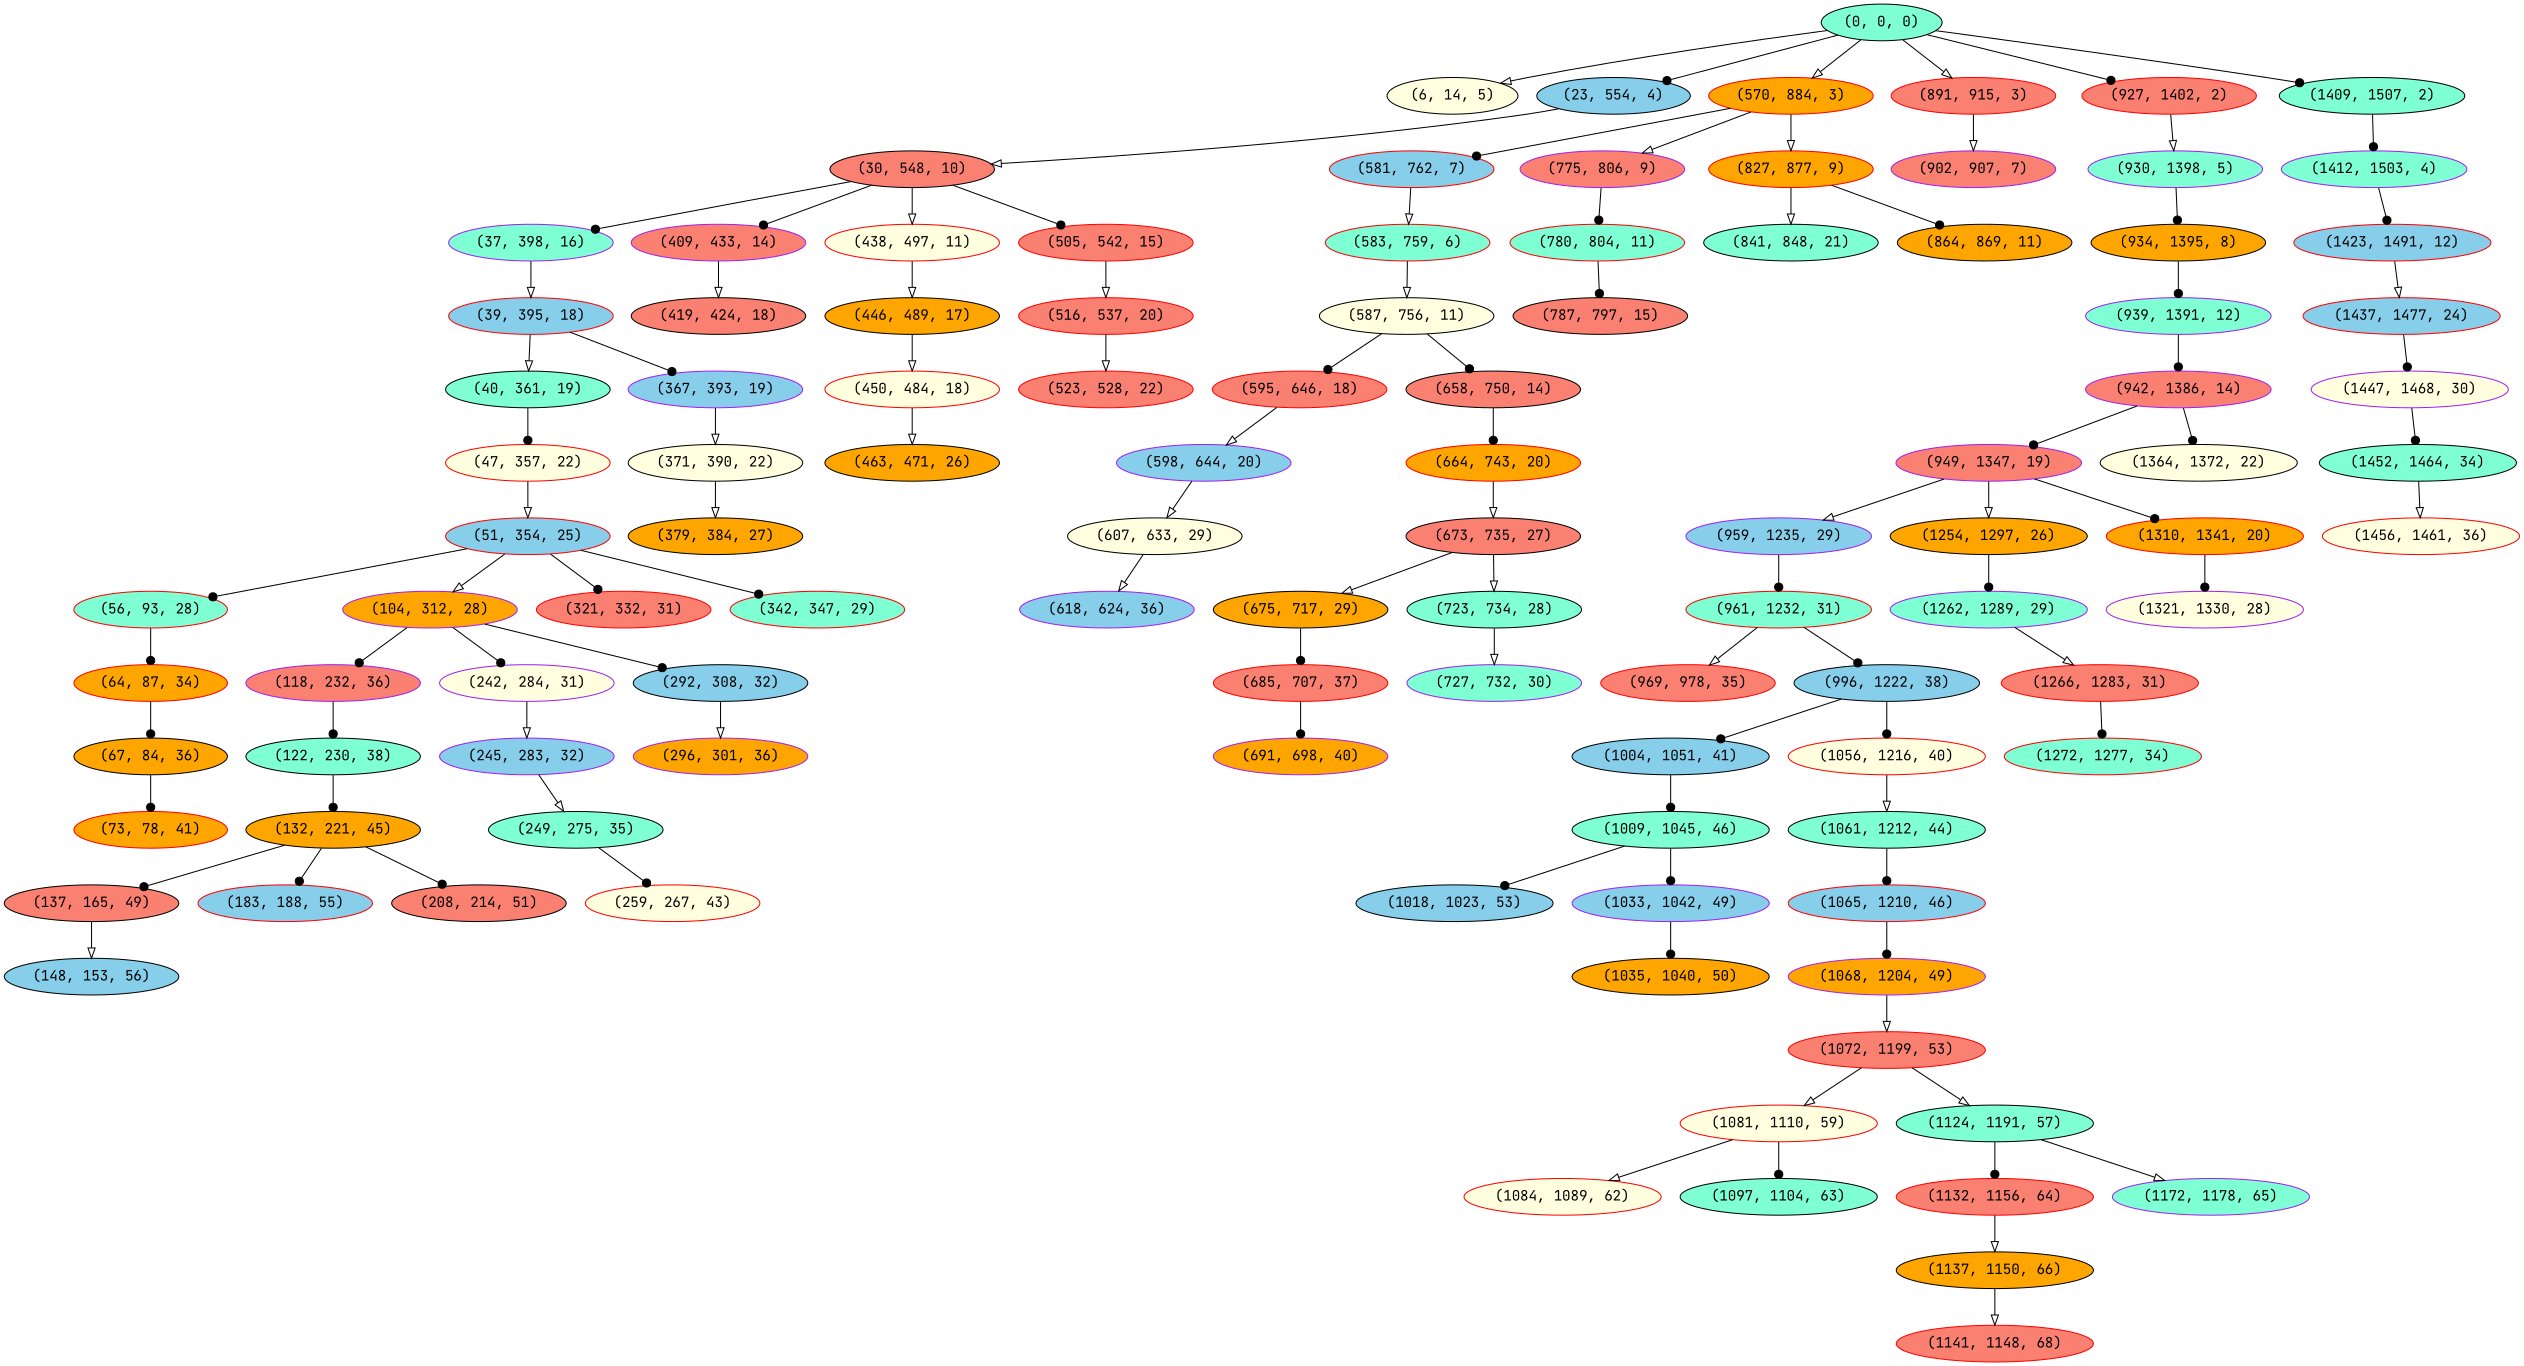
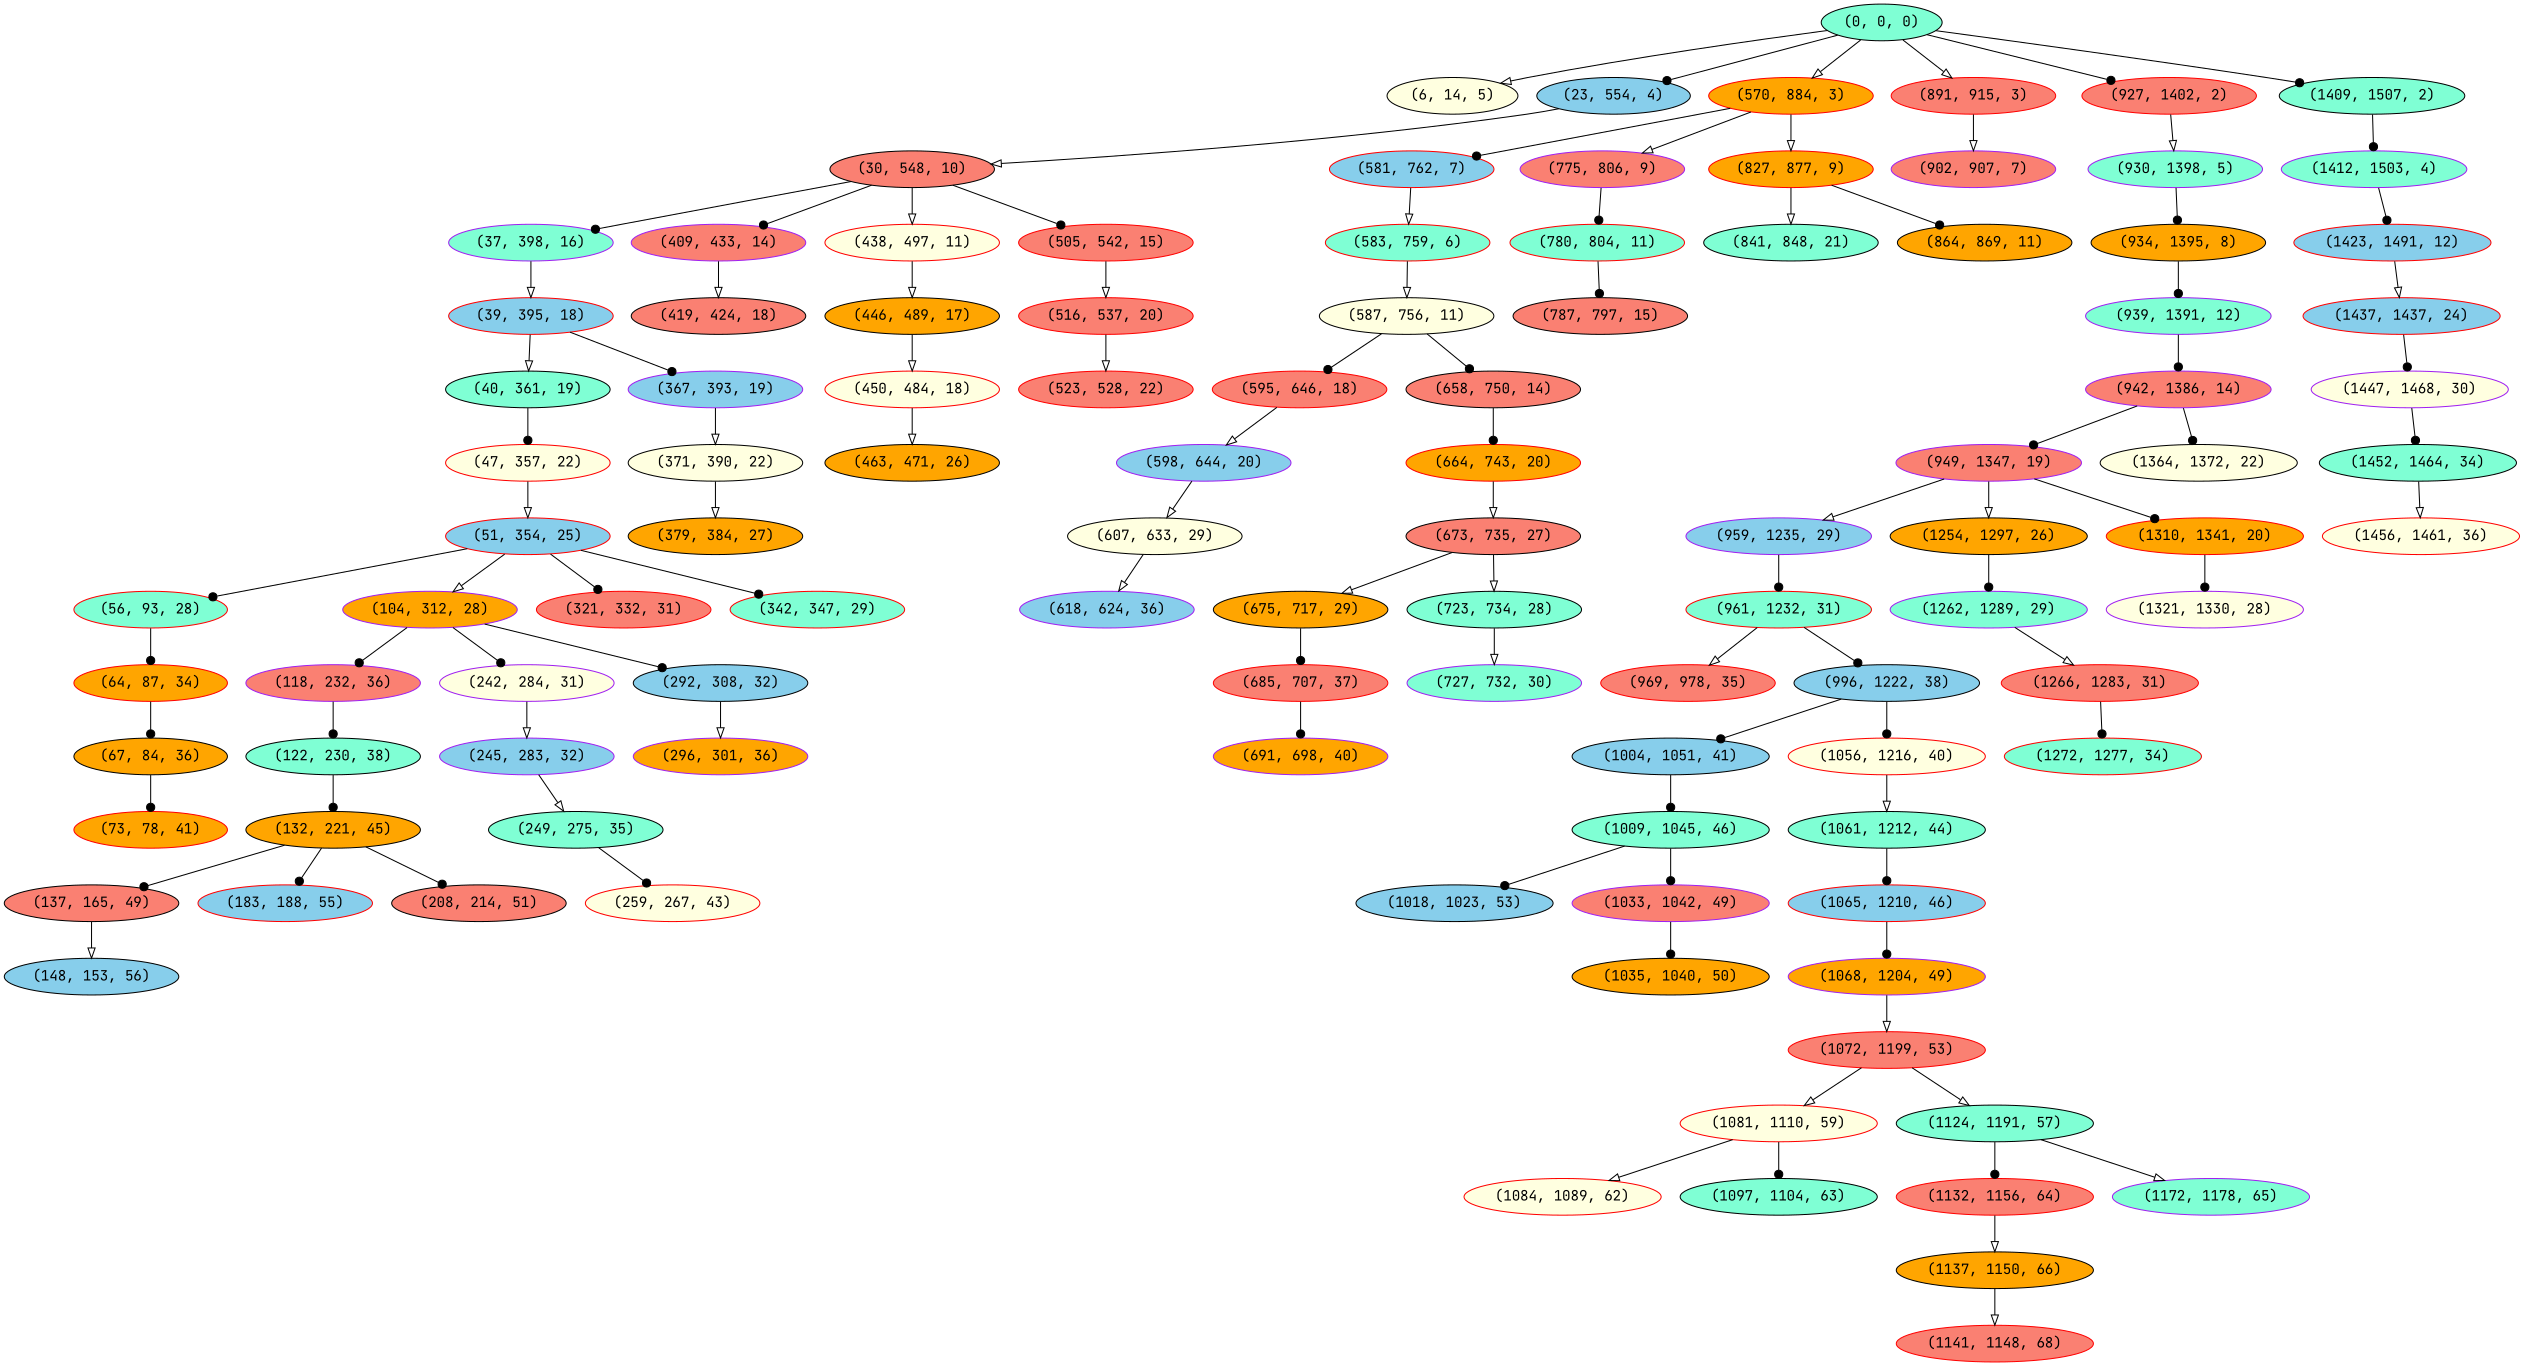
  digraph {
    fontname="JetBrains Mono"
    node [color=black fillcolor=salmon fontname="JetBrains Mono" style=filled]
    edge [arrowhead=dot fontname="JetBrains Mono"]
    "(6, 14, 5)" [fillcolor=lightyellow]
    "(0, 0, 0)" [fillcolor=aquamarine]
    "(23, 554, 4)" [fillcolor=skyblue]
    "(570, 884, 3)" [color=red fillcolor=orange]
    "(891, 915, 3)" [color=red]
    "(927, 1402, 2)" [color=red]
    "(1409, 1507, 2)" [fillcolor=aquamarine]
    "(30, 548, 10)"
    "(581, 762, 7)" [color=red fillcolor=skyblue]
    "(775, 806, 9)" [color=purple]
    "(827, 877, 9)" [color=red fillcolor=orange]
    "(902, 907, 7)" [color=purple]
    "(930, 1398, 5)" [color=purple fillcolor=aquamarine]
    "(1412, 1503, 4)" [color=purple fillcolor=aquamarine]
    "(37, 398, 16)" [color=purple fillcolor=aquamarine]
    "(409, 433, 14)" [color=purple]
    "(438, 497, 11)" [color=red fillcolor=lightyellow]
    "(505, 542, 15)" [color=red]
    "(39, 395, 18)" [color=red fillcolor=skyblue]
    "(419, 424, 18)"
    "(446, 489, 17)" [fillcolor=orange]
    "(516, 537, 20)" [color=red]
    "(40, 361, 19)" [fillcolor=aquamarine]
    "(367, 393, 19)" [color=purple fillcolor=skyblue]
    "(47, 357, 22)" [color=red fillcolor=lightyellow]
    "(371, 390, 22)" [fillcolor=lightyellow]
    "(51, 354, 25)" [color=red fillcolor=skyblue]
    "(56, 93, 28)" [color=red fillcolor=aquamarine]
    "(104, 312, 28)" [color=purple fillcolor=orange]
    "(321, 332, 31)" [color=red]
    "(342, 347, 29)" [color=red fillcolor=aquamarine]
    "(64, 87, 34)" [color=red fillcolor=orange]
    "(118, 232, 36)" [color=purple]
    "(242, 284, 31)" [color=purple fillcolor=lightyellow]
    "(292, 308, 32)" [fillcolor=skyblue]
    "(67, 84, 36)" [fillcolor=orange]
    "(73, 78, 41)" [color=red fillcolor=orange]
    "(122, 230, 38)" [fillcolor=aquamarine]
    "(245, 283, 32)" [color=purple fillcolor=skyblue]
    "(296, 301, 36)" [color=purple fillcolor=orange]
    "(132, 221, 45)" [fillcolor=orange]
    "(137, 165, 49)"
    "(183, 188, 55)" [color=red fillcolor=skyblue]
    "(208, 214, 51)"
    "(148, 153, 56)" [fillcolor=skyblue]
    "(249, 275, 35)" [fillcolor=aquamarine]
    "(259, 267, 43)" [color=red fillcolor=lightyellow]
    "(379, 384, 27)" [fillcolor=orange]
    "(450, 484, 18)" [color=red fillcolor=lightyellow]
    "(463, 471, 26)" [fillcolor=orange]
    "(523, 528, 22)" [color=red]
    n52 [color=red fillcolor=aquamarine label="(583, 759, 6)"]
    "(780, 804, 11)" [color=red fillcolor=aquamarine]
    "(841, 848, 21)" [fillcolor=aquamarine]
    "(864, 869, 11)" [fillcolor=orange]
    "(587, 756, 11)" [fillcolor=lightyellow]
    "(595, 646, 18)" [color=red]
    "(658, 750, 14)"
    "(598, 644, 20)" [color=purple fillcolor=skyblue]
    "(664, 743, 20)" [color=red fillcolor=orange]
    "(607, 633, 29)" [fillcolor=lightyellow]
    "(618, 624, 36)" [color=purple fillcolor=skyblue]
    "(673, 735, 27)"
    "(675, 717, 29)" [fillcolor=orange]
    "(723, 734, 28)" [fillcolor=aquamarine]
    "(685, 707, 37)" [color=red]
    "(727, 732, 30)" [color=purple fillcolor=aquamarine]
    "(691, 698, 40)" [color=purple fillcolor=orange]
    "(787, 797, 15)"
    "(934, 1395, 8)" [fillcolor=orange]
    "(939, 1391, 12)" [color=purple fillcolor=aquamarine]
    "(942, 1386, 14)" [color=purple]
    "(949, 1347, 19)" [color=purple]
    "(1364, 1372, 22)" [fillcolor=lightyellow]
    "(959, 1235, 29)" [color=purple fillcolor=skyblue]
    "(1254, 1297, 26)" [fillcolor=orange]
    "(1310, 1341, 20)" [color=red fillcolor=orange]
    "(961, 1232, 31)" [color=red fillcolor=aquamarine]
    "(1262, 1289, 29)" [color=purple fillcolor=aquamarine]
    "(1321, 1330, 28)" [color=purple fillcolor=lightyellow]
    "(969, 978, 35)" [color=red]
    "(996, 1222, 38)" [fillcolor=skyblue]
    "(1004, 1051, 41)" [fillcolor=skyblue]
    "(1056, 1216, 40)" [color=red fillcolor=lightyellow]
    "(1009, 1045, 46)" [fillcolor=aquamarine]
    "(1061, 1212, 44)" [fillcolor=aquamarine]
    "(1018, 1023, 53)" [fillcolor=skyblue]
-   "(1033, 1042, 49)" [color=purple fillcolor=skyblue]
+   "(1033, 1042, 49)" [color=purple]
    "(1035, 1040, 50)" [fillcolor=orange]
    "(1065, 1210, 46)" [color=red fillcolor=skyblue]
    "(1068, 1204, 49)" [color=purple fillcolor=orange]
    "(1072, 1199, 53)" [color=red]
    "(1081, 1110, 59)" [color=red fillcolor=lightyellow]
    "(1124, 1191, 57)" [fillcolor=aquamarine]
    "(1084, 1089, 62)" [color=red fillcolor=lightyellow]
    "(1097, 1104, 63)" [fillcolor=aquamarine]
    "(1132, 1156, 64)" [color=red]
    "(1172, 1178, 65)" [color=purple fillcolor=aquamarine]
    "(1137, 1150, 66)" [fillcolor=orange]
    "(1141, 1148, 68)" [color=red]
    "(1266, 1283, 31)" [color=red]
    "(1272, 1277, 34)" [color=red fillcolor=aquamarine]
    "(1423, 1491, 12)" [color=red fillcolor=skyblue]
-   "(1437, 1477, 24)" [color=red fillcolor=skyblue]
+   "(1437, 1477, 24)" [color=red fillcolor=skyblue label="(1437, 1437, 24)"]
    "(1447, 1468, 30)" [color=purple fillcolor=lightyellow]
    "(1452, 1464, 34)" [fillcolor=aquamarine]
    "(1456, 1461, 36)" [color=red fillcolor=lightyellow]
    "(0, 0, 0)" -> "(6, 14, 5)" [arrowhead=onormal]
    "(0, 0, 0)" -> "(23, 554, 4)"
    "(0, 0, 0)" -> "(570, 884, 3)" [arrowhead=onormal]
    "(0, 0, 0)" -> "(891, 915, 3)" [arrowhead=onormal]
    "(0, 0, 0)" -> "(927, 1402, 2)"
    "(0, 0, 0)" -> "(1409, 1507, 2)"
    "(23, 554, 4)" -> "(30, 548, 10)" [arrowhead=onormal]
    "(570, 884, 3)" -> "(581, 762, 7)"
    "(570, 884, 3)" -> "(775, 806, 9)" [arrowhead=onormal]
    "(570, 884, 3)" -> "(827, 877, 9)" [arrowhead=onormal]
    "(891, 915, 3)" -> "(902, 907, 7)" [arrowhead=onormal]
    "(927, 1402, 2)" -> "(930, 1398, 5)" [arrowhead=onormal]
    "(1409, 1507, 2)" -> "(1412, 1503, 4)"
    "(30, 548, 10)" -> "(37, 398, 16)"
    "(30, 548, 10)" -> "(409, 433, 14)"
    "(30, 548, 10)" -> "(438, 497, 11)" [arrowhead=onormal]
    "(30, 548, 10)" -> "(505, 542, 15)"
    "(581, 762, 7)" -> n52 [arrowhead=onormal]
    "(775, 806, 9)" -> "(780, 804, 11)"
    "(827, 877, 9)" -> "(841, 848, 21)" [arrowhead=onormal]
    "(827, 877, 9)" -> "(864, 869, 11)"
    "(930, 1398, 5)" -> "(934, 1395, 8)"
    "(1412, 1503, 4)" -> "(1423, 1491, 12)"
    "(37, 398, 16)" -> "(39, 395, 18)" [arrowhead=onormal]
    "(409, 433, 14)" -> "(419, 424, 18)" [arrowhead=onormal]
    "(438, 497, 11)" -> "(446, 489, 17)" [arrowhead=onormal]
    "(505, 542, 15)" -> "(516, 537, 20)" [arrowhead=onormal]
    "(39, 395, 18)" -> "(40, 361, 19)" [arrowhead=onormal]
    "(39, 395, 18)" -> "(367, 393, 19)"
    "(446, 489, 17)" -> "(450, 484, 18)" [arrowhead=onormal]
    "(516, 537, 20)" -> "(523, 528, 22)" [arrowhead=onormal]
    "(40, 361, 19)" -> "(47, 357, 22)"
    "(367, 393, 19)" -> "(371, 390, 22)" [arrowhead=onormal]
    "(47, 357, 22)" -> "(51, 354, 25)" [arrowhead=onormal]
    "(371, 390, 22)" -> "(379, 384, 27)" [arrowhead=onormal]
    "(51, 354, 25)" -> "(56, 93, 28)"
    "(51, 354, 25)" -> "(104, 312, 28)" [arrowhead=onormal]
    "(51, 354, 25)" -> "(321, 332, 31)"
    "(51, 354, 25)" -> "(342, 347, 29)"
    "(56, 93, 28)" -> "(64, 87, 34)"
    "(104, 312, 28)" -> "(118, 232, 36)"
    "(104, 312, 28)" -> "(242, 284, 31)"
    "(104, 312, 28)" -> "(292, 308, 32)"
    "(64, 87, 34)" -> "(67, 84, 36)"
    "(118, 232, 36)" -> "(122, 230, 38)"
    "(242, 284, 31)" -> "(245, 283, 32)" [arrowhead=onormal]
    "(292, 308, 32)" -> "(296, 301, 36)" [arrowhead=onormal]
    "(67, 84, 36)" -> "(73, 78, 41)"
    "(122, 230, 38)" -> "(132, 221, 45)"
    "(245, 283, 32)" -> "(249, 275, 35)" [arrowhead=onormal]
    "(132, 221, 45)" -> "(137, 165, 49)"
    "(132, 221, 45)" -> "(183, 188, 55)"
    "(132, 221, 45)" -> "(208, 214, 51)"
    "(137, 165, 49)" -> "(148, 153, 56)" [arrowhead=onormal]
    "(249, 275, 35)" -> "(259, 267, 43)"
    "(450, 484, 18)" -> "(463, 471, 26)" [arrowhead=onormal]
    n52 -> "(587, 756, 11)" [arrowhead=onormal]
    "(780, 804, 11)" -> "(787, 797, 15)"
    "(587, 756, 11)" -> "(595, 646, 18)"
    "(587, 756, 11)" -> "(658, 750, 14)"
    "(595, 646, 18)" -> "(598, 644, 20)" [arrowhead=onormal]
    "(658, 750, 14)" -> "(664, 743, 20)"
    "(598, 644, 20)" -> "(607, 633, 29)" [arrowhead=onormal]
    "(664, 743, 20)" -> "(673, 735, 27)" [arrowhead=onormal]
    "(607, 633, 29)" -> "(618, 624, 36)" [arrowhead=onormal]
    "(673, 735, 27)" -> "(675, 717, 29)" [arrowhead=onormal]
    "(673, 735, 27)" -> "(723, 734, 28)" [arrowhead=onormal]
    "(675, 717, 29)" -> "(685, 707, 37)"
    "(723, 734, 28)" -> "(727, 732, 30)" [arrowhead=onormal]
    "(685, 707, 37)" -> "(691, 698, 40)"
    "(934, 1395, 8)" -> "(939, 1391, 12)"
    "(939, 1391, 12)" -> "(942, 1386, 14)"
    "(942, 1386, 14)" -> "(949, 1347, 19)"
    "(942, 1386, 14)" -> "(1364, 1372, 22)"
    "(949, 1347, 19)" -> "(959, 1235, 29)" [arrowhead=onormal]
    "(949, 1347, 19)" -> "(1254, 1297, 26)" [arrowhead=onormal]
    "(949, 1347, 19)" -> "(1310, 1341, 20)"
    "(959, 1235, 29)" -> "(961, 1232, 31)"
    "(1254, 1297, 26)" -> "(1262, 1289, 29)"
    "(1310, 1341, 20)" -> "(1321, 1330, 28)"
    "(961, 1232, 31)" -> "(969, 978, 35)" [arrowhead=onormal]
    "(961, 1232, 31)" -> "(996, 1222, 38)"
    "(1262, 1289, 29)" -> "(1266, 1283, 31)" [arrowhead=onormal]
    "(996, 1222, 38)" -> "(1004, 1051, 41)"
    "(996, 1222, 38)" -> "(1056, 1216, 40)"
    "(1004, 1051, 41)" -> "(1009, 1045, 46)"
    "(1056, 1216, 40)" -> "(1061, 1212, 44)" [arrowhead=onormal]
    "(1009, 1045, 46)" -> "(1018, 1023, 53)"
    "(1009, 1045, 46)" -> "(1033, 1042, 49)"
    "(1061, 1212, 44)" -> "(1065, 1210, 46)"
    "(1033, 1042, 49)" -> "(1035, 1040, 50)"
    "(1065, 1210, 46)" -> "(1068, 1204, 49)"
    "(1068, 1204, 49)" -> "(1072, 1199, 53)" [arrowhead=onormal]
    "(1072, 1199, 53)" -> "(1081, 1110, 59)" [arrowhead=onormal]
    "(1072, 1199, 53)" -> "(1124, 1191, 57)" [arrowhead=onormal]
    "(1081, 1110, 59)" -> "(1084, 1089, 62)" [arrowhead=onormal]
    "(1081, 1110, 59)" -> "(1097, 1104, 63)"
    "(1124, 1191, 57)" -> "(1132, 1156, 64)"
    "(1124, 1191, 57)" -> "(1172, 1178, 65)" [arrowhead=onormal]
    "(1132, 1156, 64)" -> "(1137, 1150, 66)" [arrowhead=onormal]
    "(1137, 1150, 66)" -> "(1141, 1148, 68)" [arrowhead=onormal]
    "(1266, 1283, 31)" -> "(1272, 1277, 34)"
    "(1423, 1491, 12)" -> "(1437, 1477, 24)" [arrowhead=onormal]
    "(1437, 1477, 24)" -> "(1447, 1468, 30)"
    "(1447, 1468, 30)" -> "(1452, 1464, 34)"
    "(1452, 1464, 34)" -> "(1456, 1461, 36)" [arrowhead=onormal]
  }
